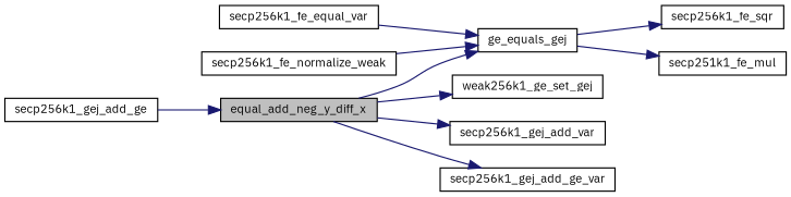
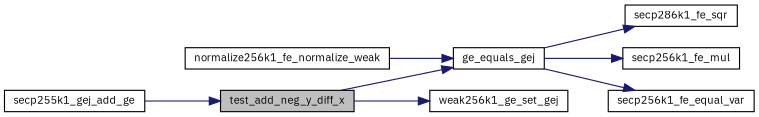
  digraph {
    fontname="IBM Plex Sans"
    rankdir=LR
    node [color=black fillcolor=white fontname="IBM Plex Sans" fontsize=10 shape=record style=filled]
    edge [color=midnightblue fontname="IBM Plex Sans" fontsize=10 labelfontname=Helvetica labelfontsize=10 style=solid]
-   n1 [fillcolor=grey75 fontcolor=black height=0.2 label=equal_add_neg_y_diff_x width=0.4]
+   n1 [fillcolor=grey75 fontcolor=black height=0.2 label=test_add_neg_y_diff_x width=0.4]
    n2 [height=0.2 label=weak256k1_ge_set_gej width=0.4]
-   n3 [height=0.2 label=secp256k1_gej_add_var width=0.4]
    n4 [height=0.2 label=ge_equals_gej width=0.4]
-   n5 [height=0.2 label=secp256k1_gej_add_ge_var width=0.4]
-   n6 [height=0.2 label=secp256k1_fe_sqr width=0.4]
-   n7 [height=0.2 label=secp251k1_fe_mul width=0.4]
+   n6 [height=0.2 label=secp286k1_fe_sqr width=0.4]
+   n7 [height=0.2 label=secp256k1_fe_mul width=0.4]
    n8 [height=0.2 label=secp256k1_fe_equal_var width=0.4]
-   n9 [height=0.2 label=secp256k1_gej_add_ge width=0.4]
-   n10 [height=0.2 label=secp256k1_fe_normalize_weak width=0.4]
+   n9 [height=0.2 label=secp255k1_gej_add_ge width=0.4]
+   n10 [height=0.2 label=normalize256k1_fe_normalize_weak width=0.4]
    n1 -> n2
-   n1 -> n3
    n1 -> n4
-   n1 -> n5
    n4 -> n6
    n4 -> n7
-   n8 -> n4
+   n4 -> n8
    n9 -> n1
    n10 -> n4
  }
